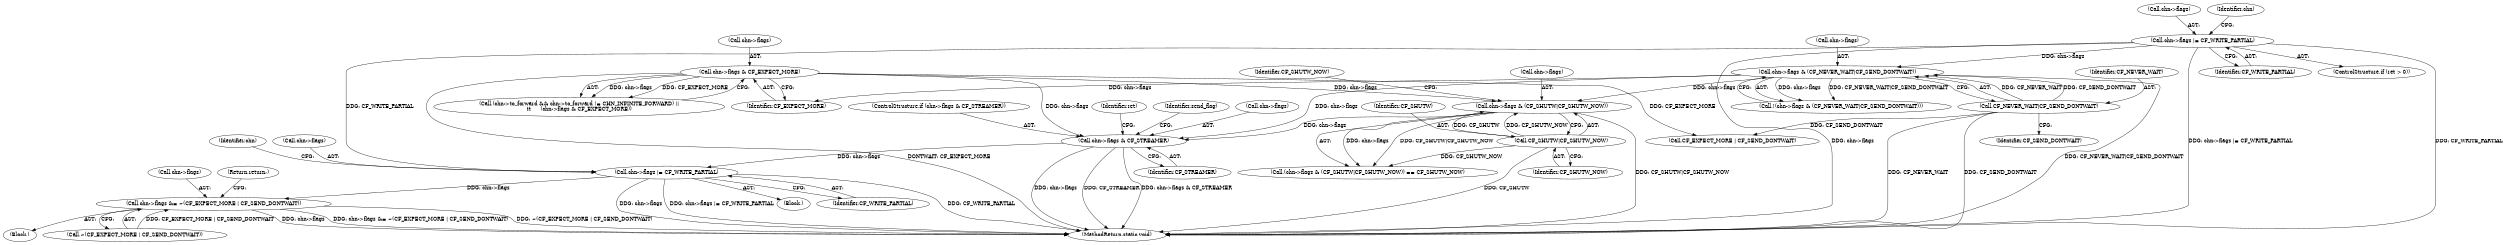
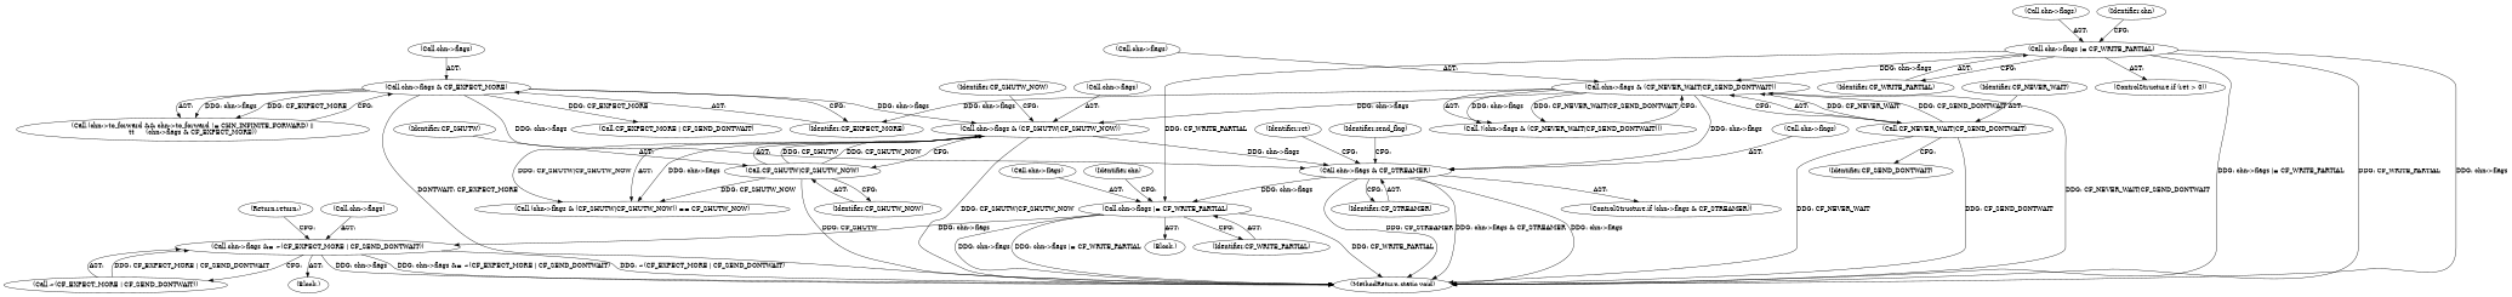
  digraph {
    n1 [label="(Call,chn->flags |= CF_WRITE_PARTIAL)"]
    n2 [label="(Call,chn->flags &= ~(CF_EXPECT_MORE | CF_SEND_DONTWAIT))"]
    n3 [label="(Block,)"]
    n4 [label="(Identifier,CF_WRITE_PARTIAL)"]
    n5 [label="(MethodReturn,static void)"]
    n6 [label="(Block,)"]
    n7 [label="(Call,~(CF_EXPECT_MORE | CF_SEND_DONTWAIT))"]
    n8 [label="(Call,chn->flags & CF_STREAMER)"]
    n9 [label="(ControlStructure,if (chn->flags & CF_STREAMER))"]
    n10 [label="(Identifier,CF_STREAMER)"]
    n11 [label="(Call,chn->flags & (CF_SHUTW|CF_SHUTW_NOW))"]
    n12 [label="(Call,CF_SHUTW|CF_SHUTW_NOW)"]
    n13 [label="(Call,(chn->flags & (CF_SHUTW|CF_SHUTW_NOW)) == CF_SHUTW_NOW)"]
    n14 [label="(Identifier,CF_SHUTW_NOW)"]
    n15 [label="(Call,chn->flags & CF_EXPECT_MORE)"]
    n16 [label="(Identifier,CF_EXPECT_MORE)"]
    n17 [label="(Call,(chn->to_forward && chn->to_forward != CHN_INFINITE_FORWARD) ||\n\t\t      (chn->flags & CF_EXPECT_MORE))"]
    n18 [label="(Call,CF_EXPECT_MORE | CF_SEND_DONTWAIT)"]
    n19 [label="(Call,chn->flags & (CF_NEVER_WAIT|CF_SEND_DONTWAIT))"]
    n20 [label="(Call,CF_NEVER_WAIT|CF_SEND_DONTWAIT)"]
    n21 [label="(Call,!(chn->flags & (CF_NEVER_WAIT|CF_SEND_DONTWAIT)))"]
    n22 [label="(Identifier,CF_SEND_DONTWAIT)"]
    n23 [label="(Call,chn->flags |= CF_WRITE_PARTIAL)"]
    n24 [label="(Identifier,CF_WRITE_PARTIAL)"]
    n25 [label="(ControlStructure,if (ret > 0))"]
    n26 [label="(Identifier,ret)"]
    n27 [label="(Call,chn->flags)"]
    n28 [label="(Call,chn->flags)"]
    n29 [label="(Call,chn->flags)"]
    n30 [label="(Identifier,send_flag)"]
    n31 [label="(Identifier,CF_NEVER_WAIT)"]
    n32 [label="(Call,chn->flags)"]
    n33 [label="(Call,chn->flags)"]
    n34 [label="(Identifier,CF_SHUTW)"]
    n35 [label="(Identifier,chn)"]
    n36 [label="(Identifier,chn)"]
    n37 [label="(Call,chn->flags)"]
    n38 [label="(Call,chn->flags)"]
    n39 [label="(Return,return;)"]
    n40 [label="(Identifier,CF_SHUTW_NOW)"]
    n1 -> n2 [label="DDG: chn->flags"]
    n1 -> n3 [label="AST: "]
    n1 -> n4 [label="CFG: "]
    n1 -> n5 [label="DDG: chn->flags |= CF_WRITE_PARTIAL"]
    n1 -> n5 [label="DDG: CF_WRITE_PARTIAL"]
    n1 -> n5 [label="DDG: chn->flags"]
    n2 -> n5 [label="DDG: chn->flags"]
    n2 -> n5 [label="DDG: chn->flags &= ~(CF_EXPECT_MORE | CF_SEND_DONTWAIT)"]
    n2 -> n5 [label="DDG: ~(CF_EXPECT_MORE | CF_SEND_DONTWAIT)"]
    n2 -> n6 [label="AST: "]
    n2 -> n7 [label="CFG: "]
    n4 -> n1 [label="AST: "]
    n7 -> n2 [label="AST: "]
    n7 -> n2 [label="DDG: CF_EXPECT_MORE | CF_SEND_DONTWAIT"]
    n8 -> n1 [label="DDG: chn->flags"]
    n8 -> n5 [label="DDG: chn->flags & CF_STREAMER"]
    n8 -> n5 [label="DDG: chn->flags"]
    n8 -> n5 [label="DDG: CF_STREAMER"]
-   n9 -> n8 [label="AST: "]
+   n8 -> n9 [label="AST: "]
    n8 -> n10 [label="CFG: "]
    n10 -> n8 [label="AST: "]
    n11 -> n5 [label="DDG: CF_SHUTW|CF_SHUTW_NOW"]
    n11 -> n8 [label="DDG: chn->flags"]
    n11 -> n12 [label="CFG: "]
    n11 -> n13 [label="AST: "]
    n11 -> n13 [label="DDG: chn->flags"]
    n11 -> n13 [label="DDG: CF_SHUTW|CF_SHUTW_NOW"]
    n12 -> n5 [label="DDG: CF_SHUTW"]
    n12 -> n11 [label="AST: "]
    n12 -> n11 [label="DDG: CF_SHUTW"]
    n12 -> n11 [label="DDG: CF_SHUTW_NOW"]
    n12 -> n13 [label="DDG: CF_SHUTW_NOW"]
    n12 -> n14 [label="CFG: "]
    n14 -> n12 [label="AST: "]
    n15 -> n5 [label="DONTWAIT: CF_EXPECT_MORE"]
    n15 -> n8 [label="DDG: chn->flags"]
    n15 -> n11 [label="DDG: chn->flags"]
    n15 -> n16 [label="CFG: "]
    n15 -> n17 [label="AST: "]
    n15 -> n17 [label="DDG: chn->flags"]
    n15 -> n17 [label="DDG: CF_EXPECT_MORE"]
    n15 -> n18 [label="DDG: CF_EXPECT_MORE"]
    n16 -> n15 [label="AST: "]
    n17 -> n15 [label="CFG: "]
    n19 -> n5 [label="DDG: CF_NEVER_WAIT|CF_SEND_DONTWAIT"]
    n19 -> n8 [label="DDG: chn->flags"]
    n19 -> n11 [label="DDG: chn->flags"]
    n19 -> n16 [label="DDG: chn->flags"]
    n19 -> n20 [label="CFG: "]
    n19 -> n21 [label="AST: "]
    n19 -> n21 [label="DDG: chn->flags"]
    n19 -> n21 [label="DDG: CF_NEVER_WAIT|CF_SEND_DONTWAIT"]
    n20 -> n5 [label="DDG: CF_NEVER_WAIT"]
    n20 -> n5 [label="DDG: CF_SEND_DONTWAIT"]
-   n20 -> n18 [label="DDG: CF_SEND_DONTWAIT"]
    n20 -> n19 [label="AST: "]
    n20 -> n19 [label="DDG: CF_NEVER_WAIT"]
    n20 -> n19 [label="DDG: CF_SEND_DONTWAIT"]
    n20 -> n22 [label="CFG: "]
    n21 -> n19 [label="CFG: "]
    n23 -> n1 [label="DDG: CF_WRITE_PARTIAL"]
    n23 -> n5 [label="DDG: chn->flags"]
    n23 -> n5 [label="DDG: chn->flags |= CF_WRITE_PARTIAL"]
    n23 -> n5 [label="DDG: CF_WRITE_PARTIAL"]
    n23 -> n19 [label="DDG: chn->flags"]
    n23 -> n24 [label="CFG: "]
    n23 -> n25 [label="AST: "]
    n24 -> n23 [label="AST: "]
    n26 -> n8 [label="CFG: "]
    n27 -> n19 [label="AST: "]
    n28 -> n2 [label="AST: "]
    n29 -> n23 [label="AST: "]
    n30 -> n8 [label="CFG: "]
    n31 -> n20 [label="AST: "]
    n32 -> n1 [label="AST: "]
    n33 -> n8 [label="AST: "]
    n34 -> n12 [label="AST: "]
    n35 -> n1 [label="CFG: "]
    n36 -> n23 [label="CFG: "]
    n37 -> n15 [label="AST: "]
    n38 -> n11 [label="AST: "]
    n39 -> n2 [label="CFG: "]
    n40 -> n11 [label="CFG: "]
  }
